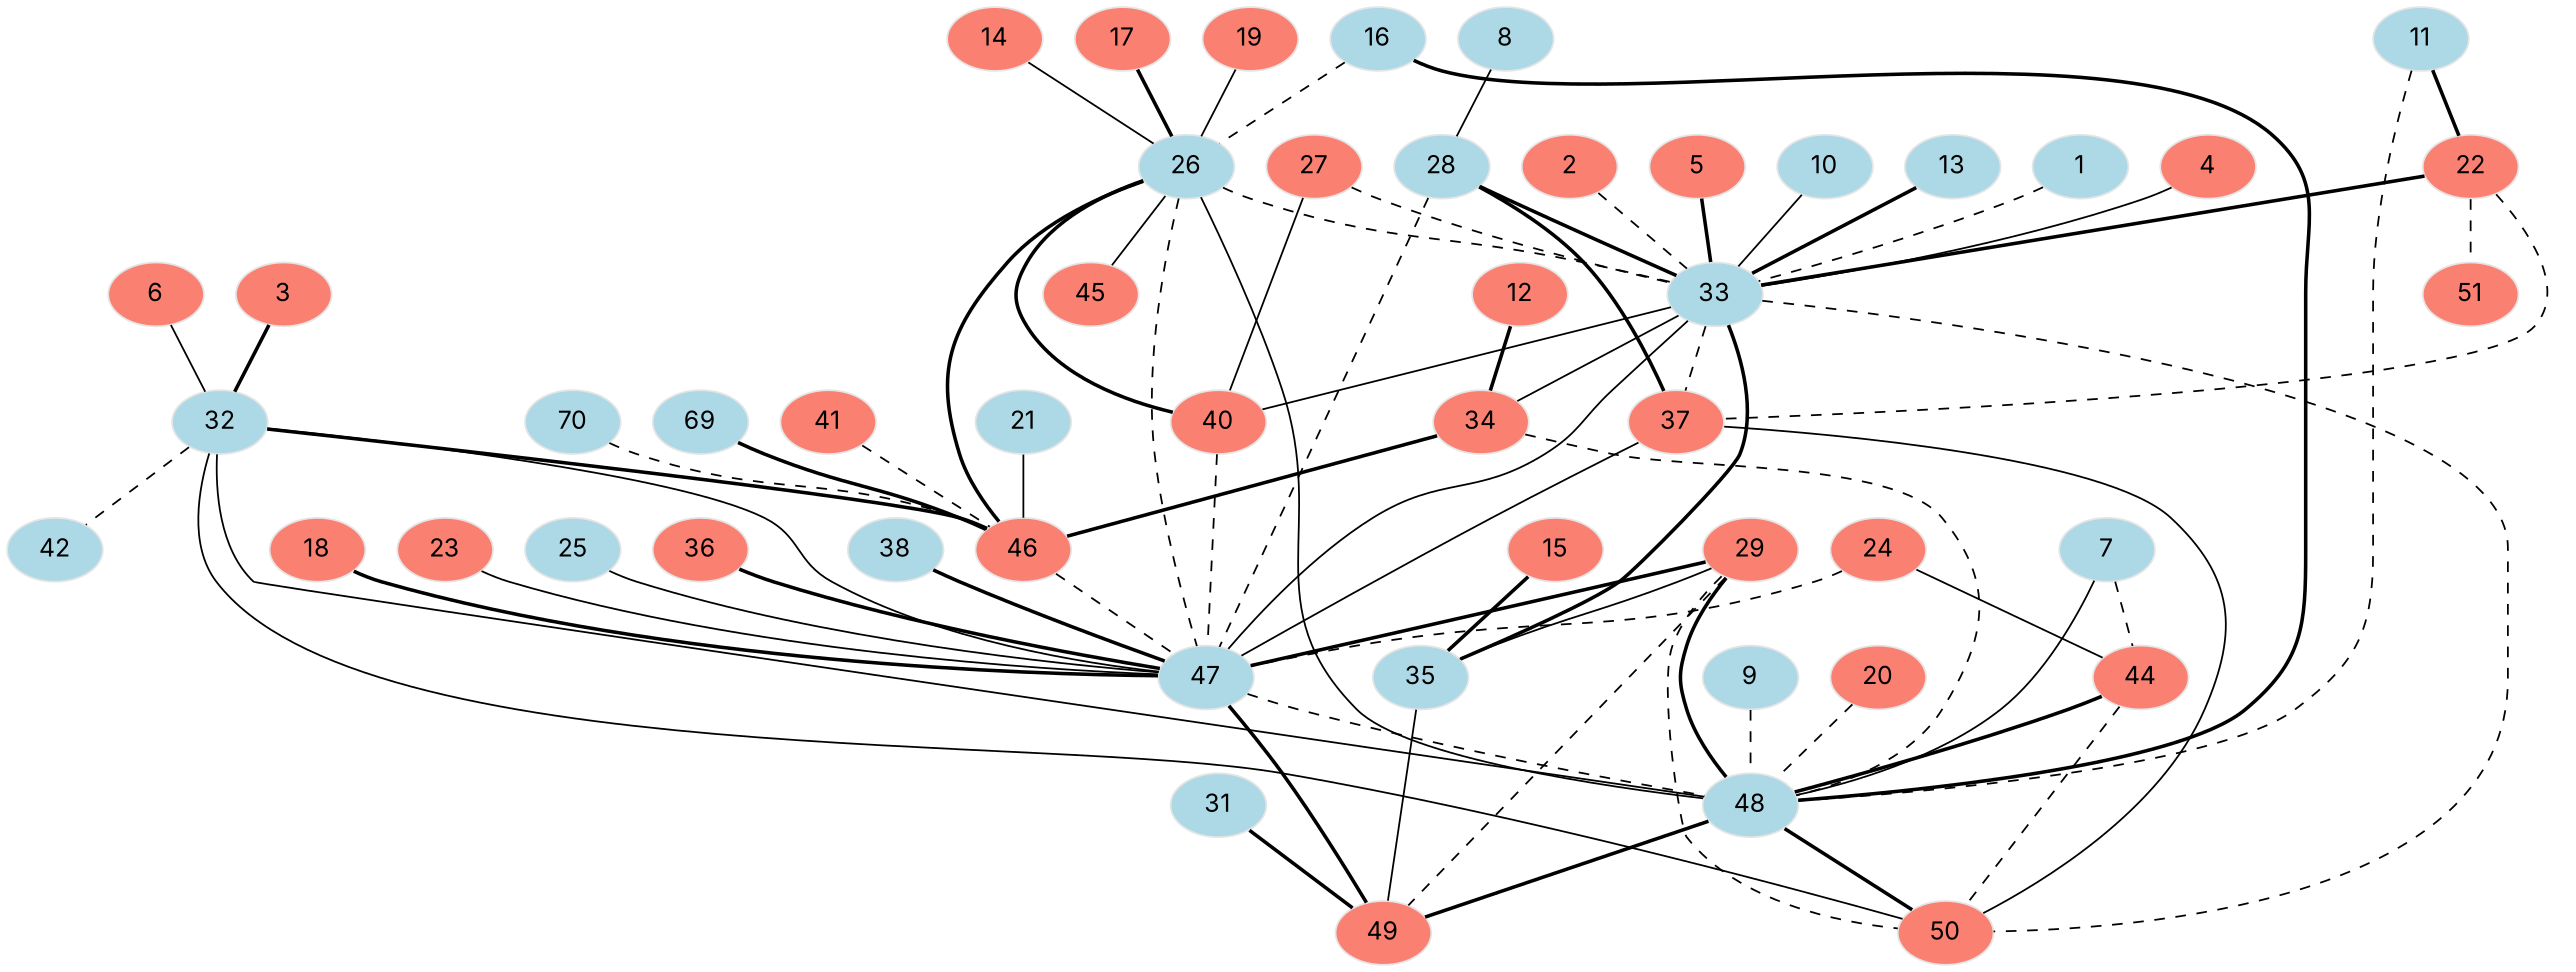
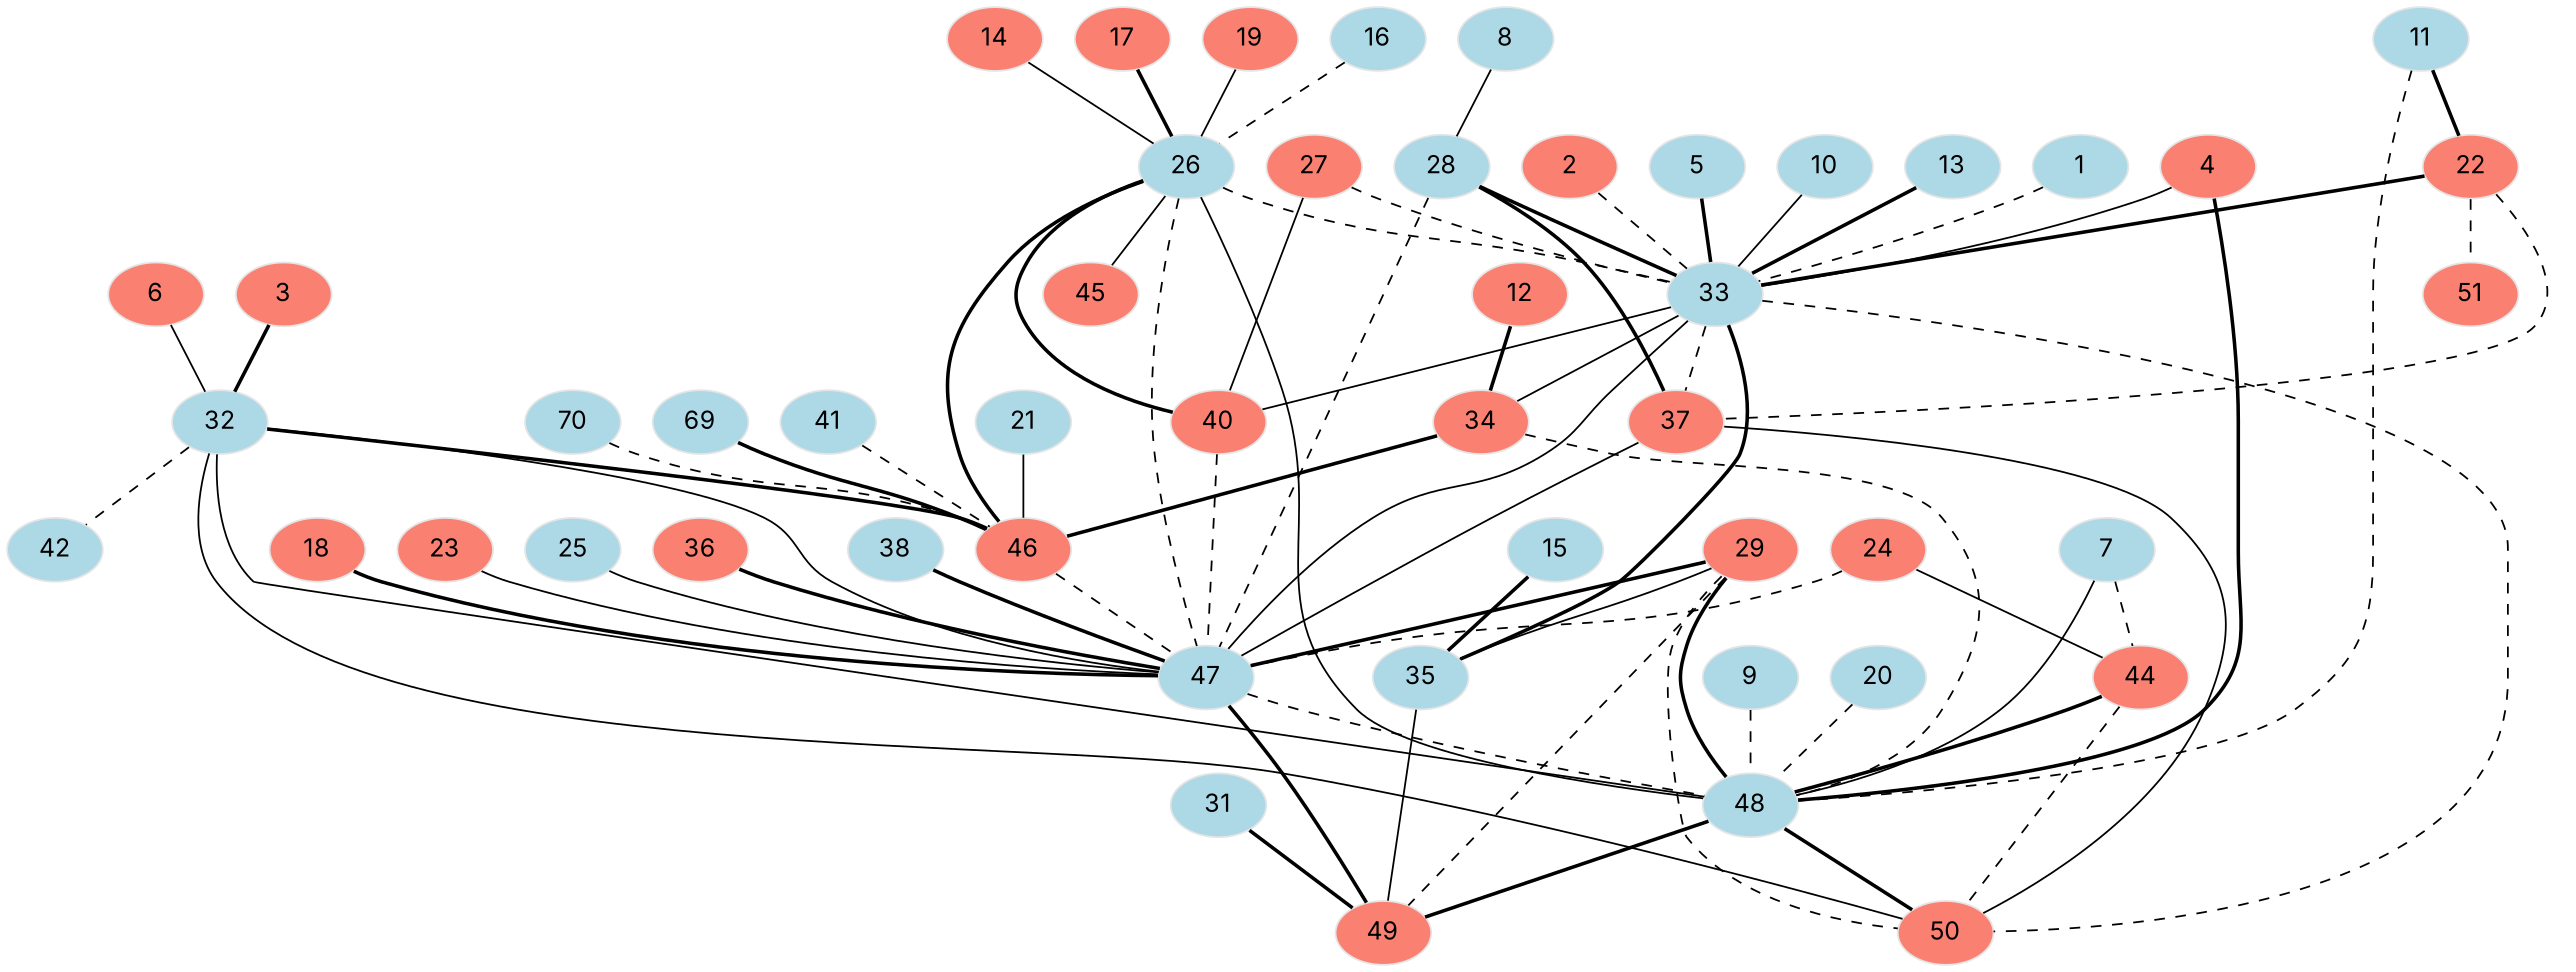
  graph {
    fontname=Inter
    node [color=gray90 fillcolor=salmon fontname=Inter style=filled]
    edge [fontname=Inter style=bold weight=1.0]
    1 [fillcolor=lightblue]
    33 [fillcolor=lightblue]
    34
    35 [fillcolor=lightblue]
    47 [fillcolor=lightblue]
    37
    40
    50
    2
    32 [fillcolor=lightblue]
    3
    48 [fillcolor=lightblue]
    46
    42 [fillcolor=lightblue]
    4
-   5
+   5 [fillcolor=lightblue]
    6
    7 [fillcolor=lightblue]
    44
    49
    8 [fillcolor=lightblue]
    28 [fillcolor=lightblue]
    9 [fillcolor=lightblue]
    10 [fillcolor=lightblue]
    11 [fillcolor=lightblue]
    22
    51
    12
    13 [fillcolor=lightblue]
    26 [fillcolor=lightblue]
    14
    45
-   15
+   15 [fillcolor=lightblue]
    16 [fillcolor=lightblue]
    17
    18
    19
-   20
+   20 [fillcolor=lightblue]
    21 [fillcolor=lightblue]
    23
    24
    25 [fillcolor=lightblue]
    27
    29
    n45 [fillcolor=lightblue label=70]
    31 [fillcolor=lightblue]
    36
    38 [fillcolor=lightblue]
    n49 [fillcolor=lightblue label=69]
-   41
+   41 [fillcolor=lightblue]
    1 -- 33 [style=dashed]
    33 -- 34 [style=solid]
    33 -- 35
    33 -- 47 [style=solid]
    33 -- 37 [style=dashed]
    33 -- 40 [style=solid]
    33 -- 50 [style=dashed]
    34 -- 48 [style=dashed]
    34 -- 46
    35 -- 49 [style=solid]
    47 -- 48 [style=dashed weight=3.0]
    47 -- 49
    37 -- 47 [style=solid]
    37 -- 50 [style=solid]
    40 -- 47 [style=dashed]
    2 -- 33 [style=dashed]
    32 -- 47 [style=solid]
    32 -- 50 [style=solid]
    32 -- 48 [style=solid]
    32 -- 46
    32 -- 42 [style=dashed]
    3 -- 32
    48 -- 50
    48 -- 49
    46 -- 47 [style=dashed]
    4 -- 33 [style=solid]
    5 -- 33
    6 -- 32 [style=solid]
    7 -- 48 [style=solid]
    7 -- 44 [style=dashed]
    44 -- 50 [style=dashed]
    44 -- 48
    8 -- 28 [style=solid]
    28 -- 33
    28 -- 47 [style=dashed]
    28 -- 37
    9 -- 48 [style=dashed]
    10 -- 33 [style=solid]
    11 -- 48 [style=dashed]
    11 -- 22
    22 -- 33
    22 -- 37 [style=dashed]
    22 -- 51 [style=dashed]
    12 -- 34
    13 -- 33
    26 -- 33 [style=dashed]
    26 -- 47 [style=dashed]
    26 -- 40
    26 -- 48 [style=solid weight=2.0]
    26 -- 46
    26 -- 45 [style=solid]
    14 -- 26 [style=solid]
    15 -- 35
-   16 -- 48
+   4 -- 48
    16 -- 26 [style=dashed]
    17 -- 26
    18 -- 47
    19 -- 26 [style=solid]
    20 -- 48 [style=dashed]
    21 -- 46 [style=solid]
    23 -- 47 [style=solid]
    24 -- 47 [style=dashed]
    24 -- 44 [style=solid]
    25 -- 47 [style=solid]
    27 -- 33 [style=dashed]
    27 -- 40 [style=solid]
    29 -- 35 [style=solid]
    29 -- 47
    29 -- 50 [style=dashed]
    29 -- 48
    29 -- 49 [style=dashed]
    n45 -- 46 [style=dashed]
    31 -- 49
    36 -- 47
    38 -- 47
    n49 -- 46
    41 -- 46 [style=dashed]
  }
